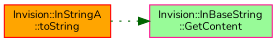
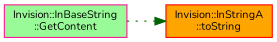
  digraph {
    rankdir=LR
    fontname=Nunito
    node [fontname=Nunito fontsize=10 shape=record style=filled]
    n1 [color=red fillcolor=orange fontcolor=black height=0.2 label="Invision::InStringA\l::toString" width=0.4]
    n2 [color=deeppink fillcolor=palegreen height=0.2 label="Invision::InBaseString\l::GetContent" width=0.4]
-   n1 -> n2 [color=darkgreen fontname=Nunito fontsize=10 labelfontname=Helvetica labelfontsize=10 style=dotted]
+   n2 -> n1 [color=darkgreen fontname=Nunito fontsize=10 labelfontname=Helvetica labelfontsize=10 style=dotted]
  }
